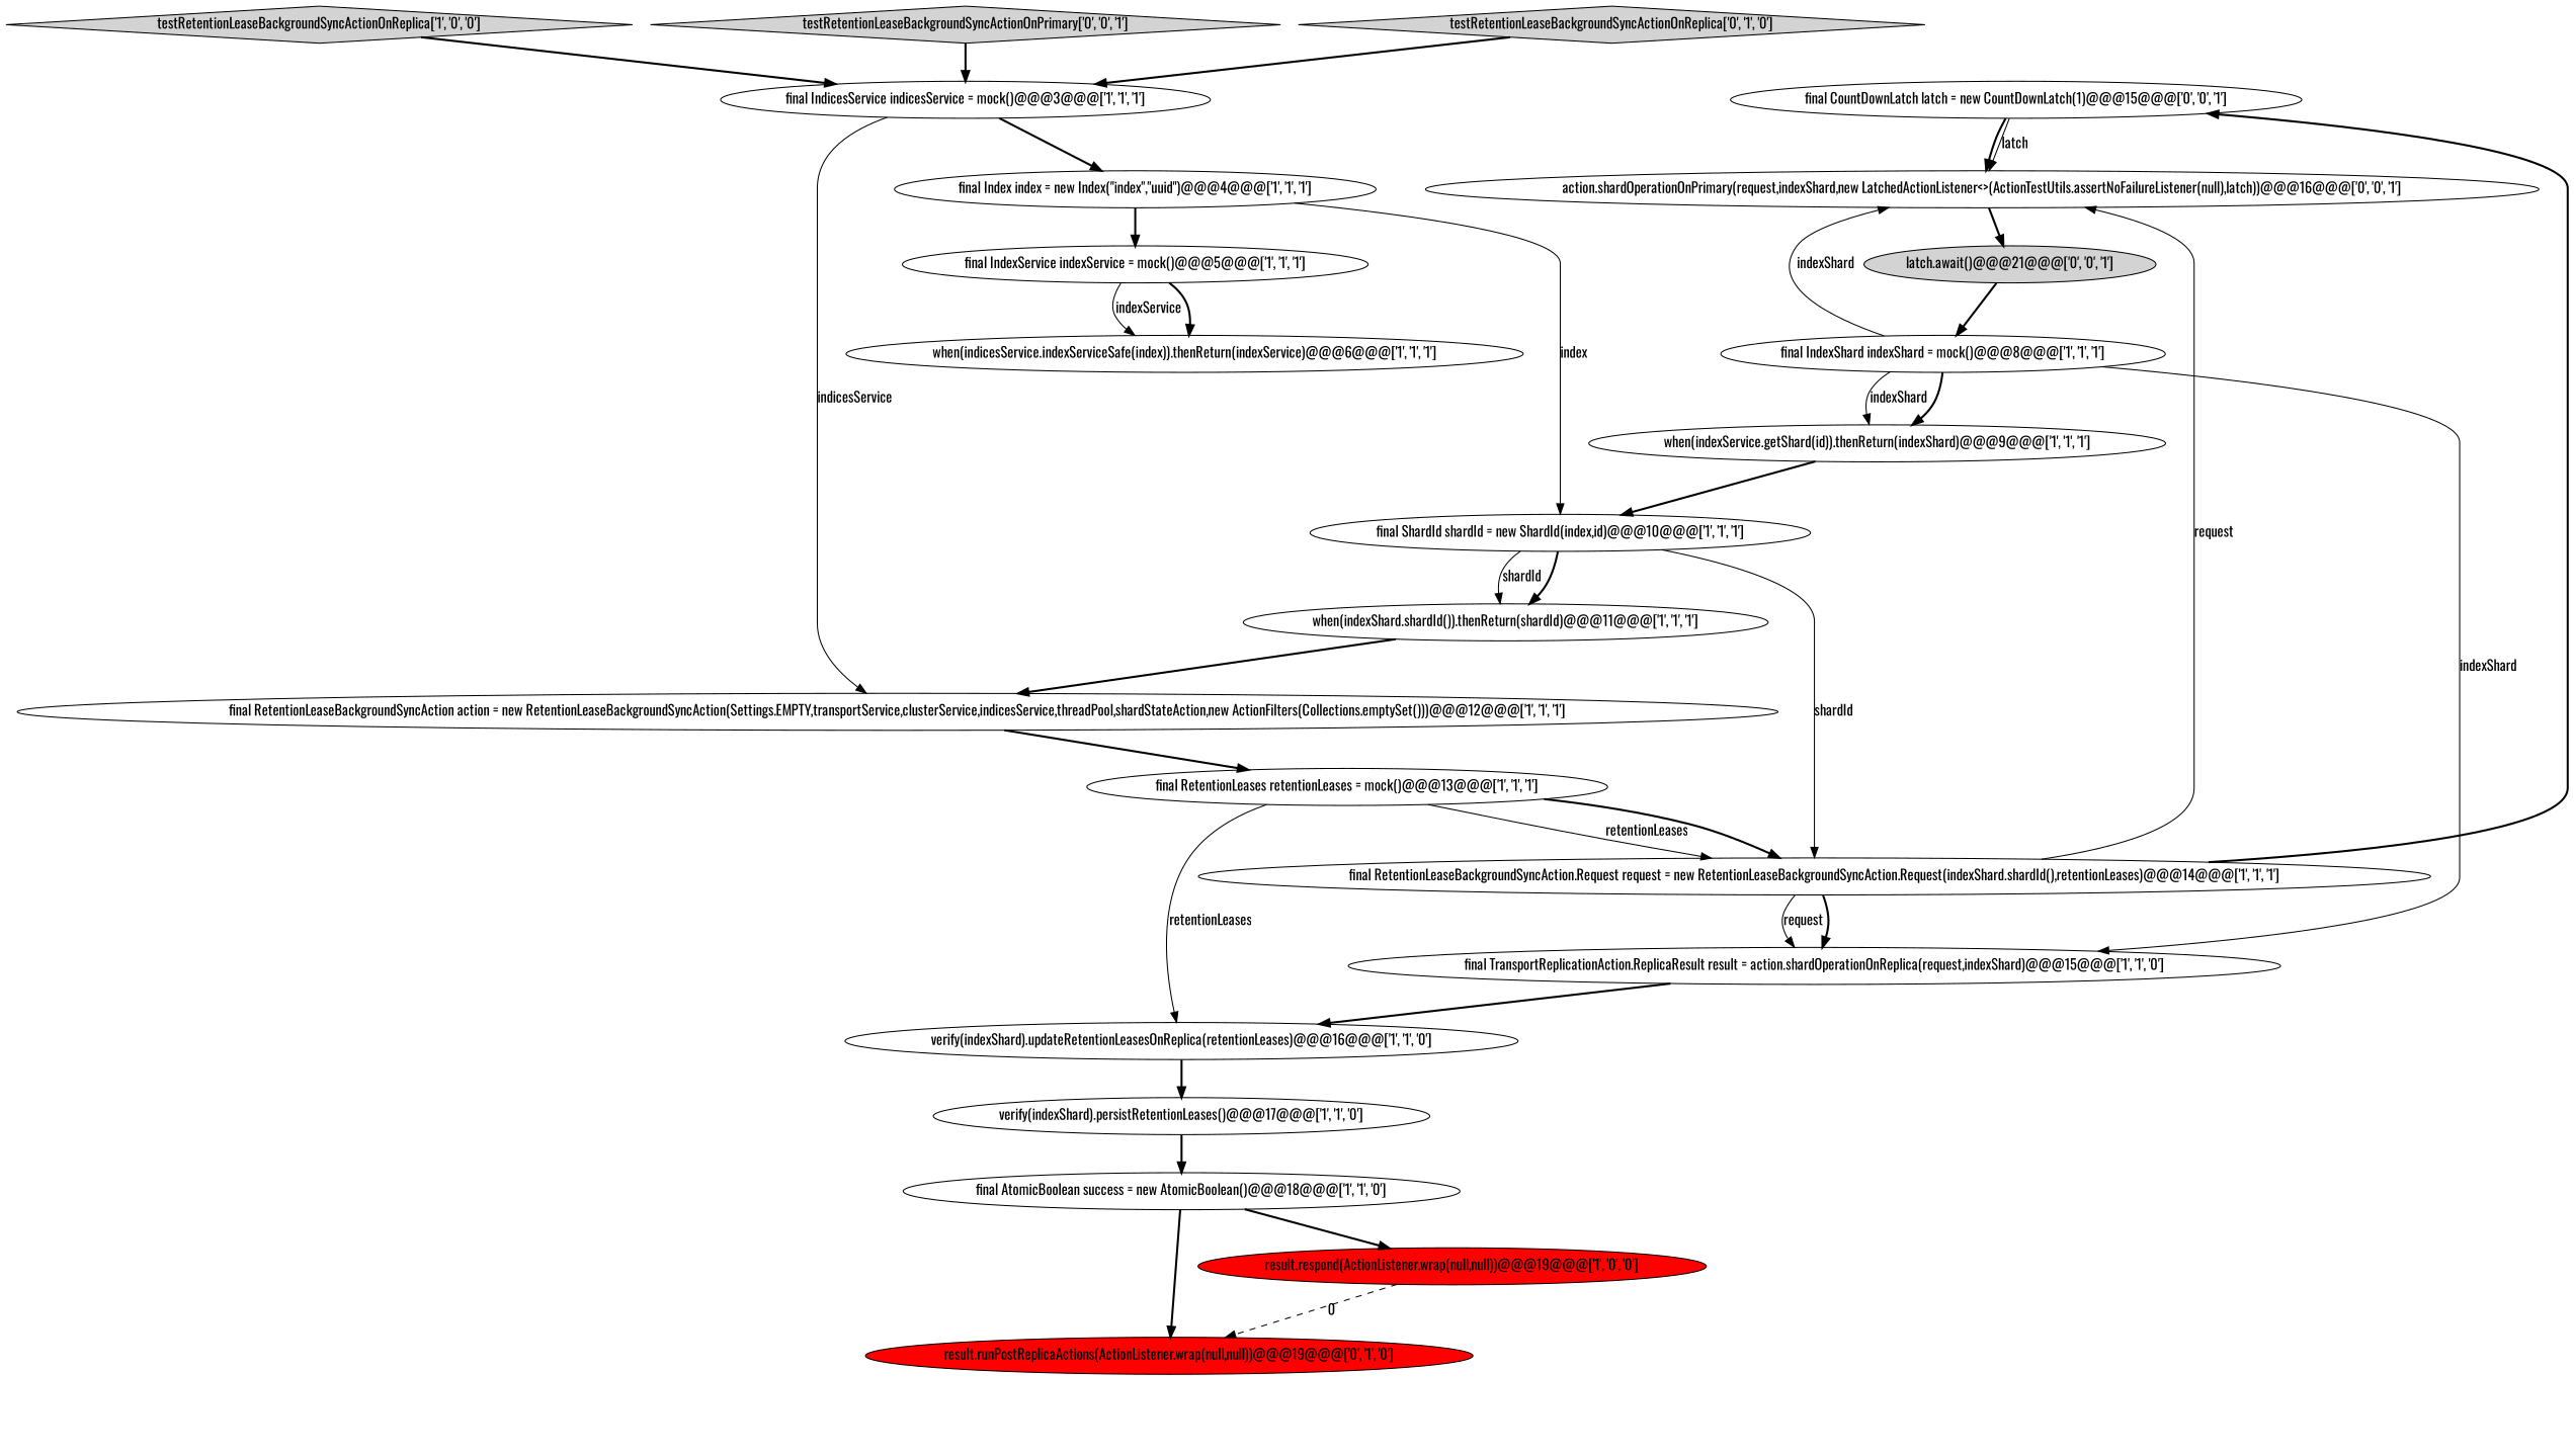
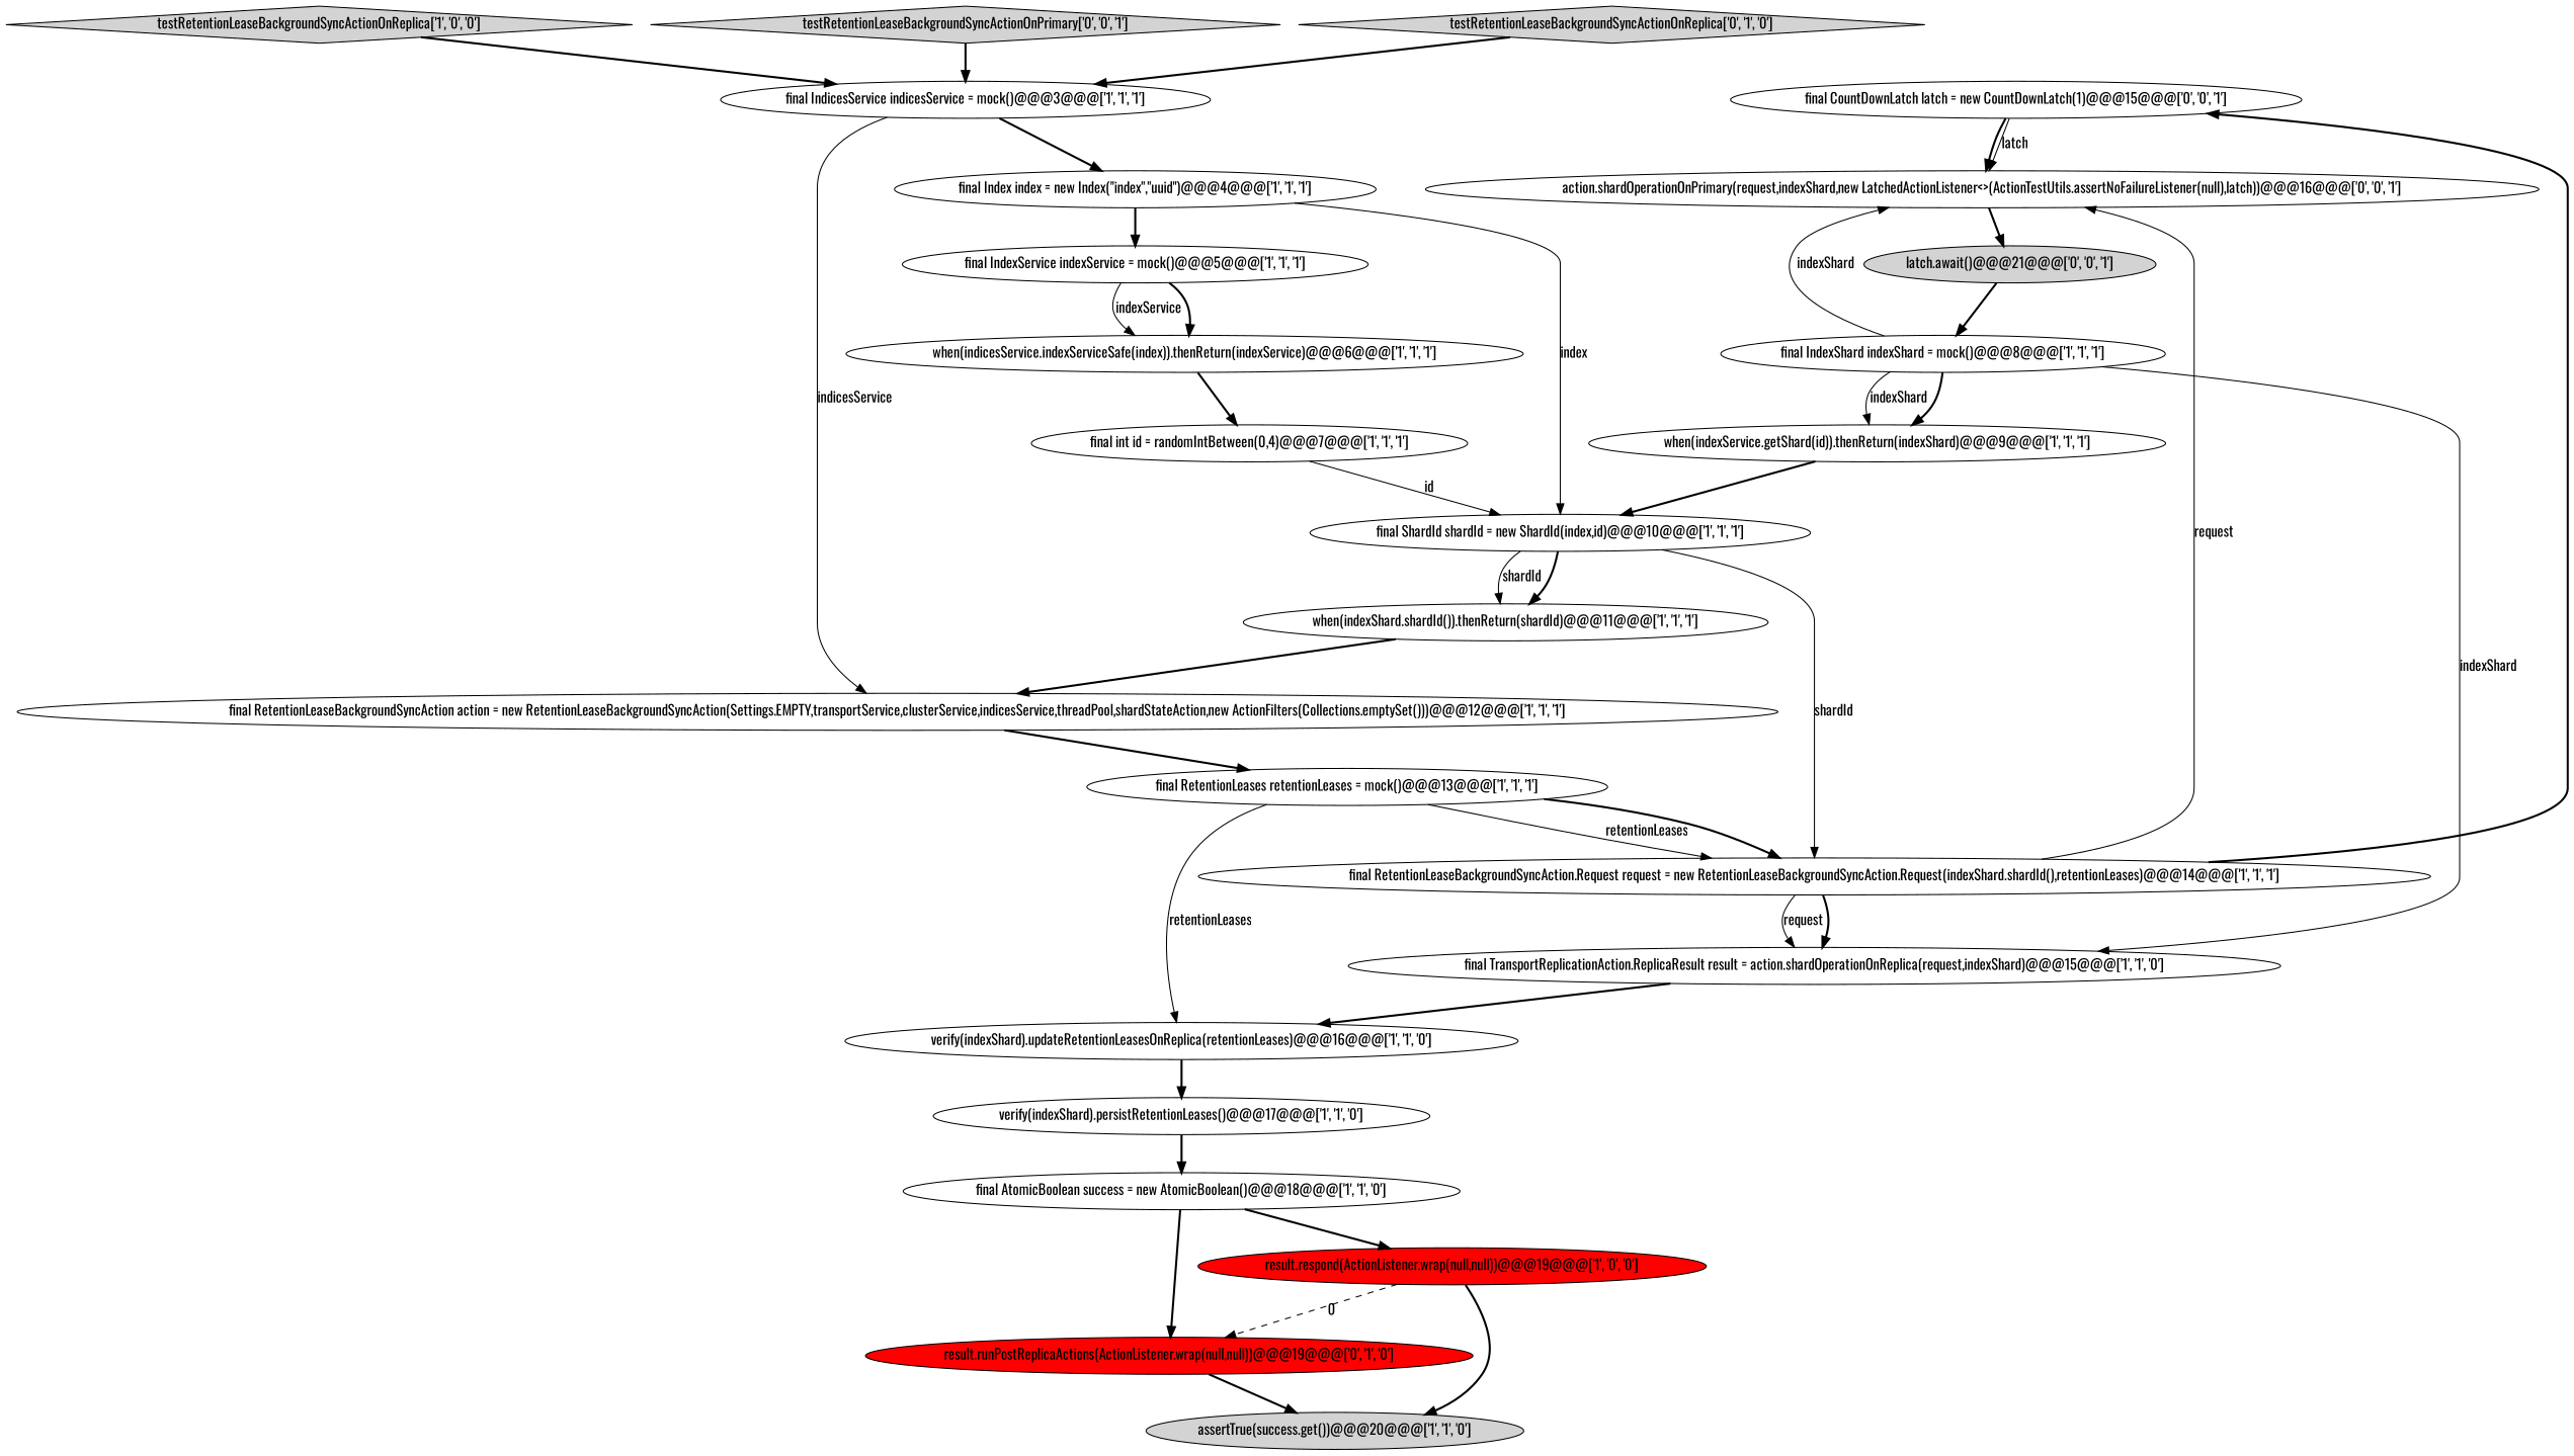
  digraph {
    fontname=Oswald
    node [fillcolor=white fontname=Oswald shape=ellipse style=filled]
    edge [fontname=Oswald style=bold]
    n1 [label="final CountDownLatch latch = new CountDownLatch(1)@@@15@@@['0', '0', '1']"]
    n2 [label="action.shardOperationOnPrimary(request,indexShard,new LatchedActionListener<>(ActionTestUtils.assertNoFailureListener(null),latch))@@@16@@@['0', '0', '1']"]
    n3 [fillcolor=lightgray label="latch.await()@@@21@@@['0', '0', '1']"]
    n4 [label="final Index index = new Index(\"index\",\"uuid\")@@@4@@@['1', '1', '1']"]
    n5 [label="final IndexService indexService = mock()@@@5@@@['1', '1', '1']"]
    n6 [label="final ShardId shardId = new ShardId(index,id)@@@10@@@['1', '1', '1']"]
    n7 [label="when(indicesService.indexServiceSafe(index)).thenReturn(indexService)@@@6@@@['1', '1', '1']"]
    n8 [label="final RetentionLeaseBackgroundSyncAction.Request request = new RetentionLeaseBackgroundSyncAction.Request(indexShard.shardId(),retentionLeases)@@@14@@@['1', '1', '1']"]
    n9 [label="when(indexShard.shardId()).thenReturn(shardId)@@@11@@@['1', '1', '1']"]
+   n10 [label="final int id = randomIntBetween(0,4)@@@7@@@['1', '1', '1']"]
    n11 [fillcolor=lightgray label="testRetentionLeaseBackgroundSyncActionOnReplica['1', '0', '0']" shape=diamond]
    n12 [label="final IndicesService indicesService = mock()@@@3@@@['1', '1', '1']"]
    n13 [label="final RetentionLeaseBackgroundSyncAction action = new RetentionLeaseBackgroundSyncAction(Settings.EMPTY,transportService,clusterService,indicesService,threadPool,shardStateAction,new ActionFilters(Collections.emptySet()))@@@12@@@['1', '1', '1']"]
    n14 [fillcolor=red label="result.runPostReplicaActions(ActionListener.wrap(null,null))@@@19@@@['0', '1', '0']"]
+   n15 [fillcolor=lightgray label="assertTrue(success.get())@@@20@@@['1', '1', '0']"]
    n16 [fillcolor=lightgray label="testRetentionLeaseBackgroundSyncActionOnPrimary['0', '0', '1']" shape=diamond]
    n17 [label="final TransportReplicationAction.ReplicaResult result = action.shardOperationOnReplica(request,indexShard)@@@15@@@['1', '1', '0']"]
    n18 [label="verify(indexShard).updateRetentionLeasesOnReplica(retentionLeases)@@@16@@@['1', '1', '0']"]
    n19 [label="verify(indexShard).persistRetentionLeases()@@@17@@@['1', '1', '0']"]
    n20 [label="final IndexShard indexShard = mock()@@@8@@@['1', '1', '1']"]
    n21 [label="when(indexService.getShard(id)).thenReturn(indexShard)@@@9@@@['1', '1', '1']"]
    n22 [label="final RetentionLeases retentionLeases = mock()@@@13@@@['1', '1', '1']"]
    n23 [fillcolor=lightgray label="testRetentionLeaseBackgroundSyncActionOnReplica['0', '1', '0']" shape=diamond]
    n24 [label="final AtomicBoolean success = new AtomicBoolean()@@@18@@@['1', '1', '0']"]
    n25 [fillcolor=red label="result.respond(ActionListener.wrap(null,null))@@@19@@@['1', '0', '0']"]
    n1 -> n2 [label=latch style=solid]
    n1 -> n2
    n2 -> n3
    n3 -> n20
    n4 -> n5
    n4 -> n6 [label=index style=solid]
    n5 -> n7
    n5 -> n7 [label=indexService style=solid]
    n6 -> n8 [label=shardId style=solid]
    n6 -> n9
    n6 -> n9 [label=shardId style=solid]
+   n7 -> n10
    n8 -> n1
    n8 -> n2 [label=request style=solid]
    n8 -> n17
    n8 -> n17 [label=request style=solid]
    n9 -> n13
+   n10 -> n6 [label=id style=solid]
    n11 -> n12
    n12 -> n4
    n12 -> n13 [label=indicesService style=solid]
    n13 -> n22
+   n14 -> n15
    n16 -> n12
    n17 -> n18
    n18 -> n19
    n19 -> n24
    n20 -> n2 [label=indexShard style=solid]
    n20 -> n17 [label=indexShard style=solid]
    n20 -> n21
    n20 -> n21 [label=indexShard style=solid]
    n21 -> n6
    n22 -> n8 [label=retentionLeases style=solid]
    n22 -> n8
    n22 -> n18 [label=retentionLeases style=solid]
    n23 -> n12
    n24 -> n14
    n24 -> n25
    n25 -> n14 [label=0 style=dashed]
+   n25 -> n15
  }
